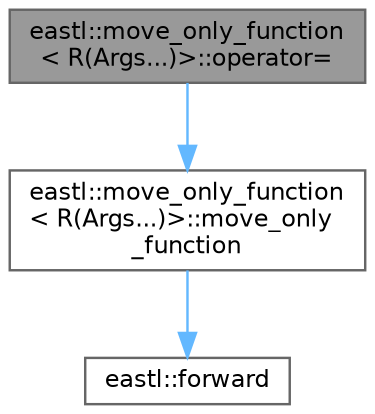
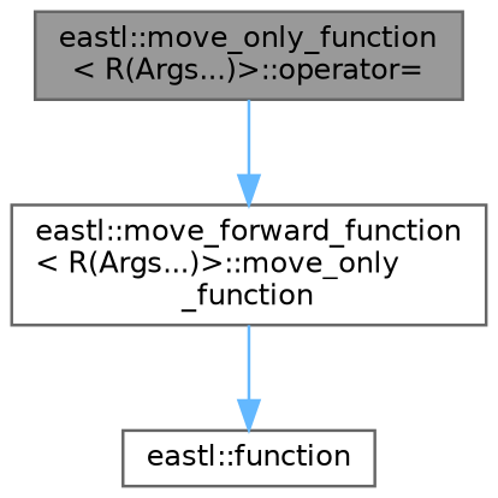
  digraph {
    rankdir=TB
    node [color=grey40 fillcolor=white fontname=Helvetica fontsize=10 shape=box style=filled]
    edge [color=steelblue1 fontname=Helvetica fontsize=10 labelfontname=Helvetica labelfontsize=10 style=solid]
    n1 [color=gray40 fillcolor=grey60 fontcolor=black height=0.2 label="eastl::move_only_function\l\< R(Args...)\>::operator=" width=0.4]
-   n2 [height=0.2 label="eastl::move_only_function\l\< R(Args...)\>::move_only\l_function" width=0.4]
-   n3 [height=0.2 label="eastl::forward" width=0.4]
+   n2 [height=0.2 label="eastl::move_forward_function\l\< R(Args...)\>::move_only\l_function" width=0.4]
+   n3 [height=0.2 label="eastl::function" width=0.4]
    n1 -> n2
    n2 -> n3
  }
